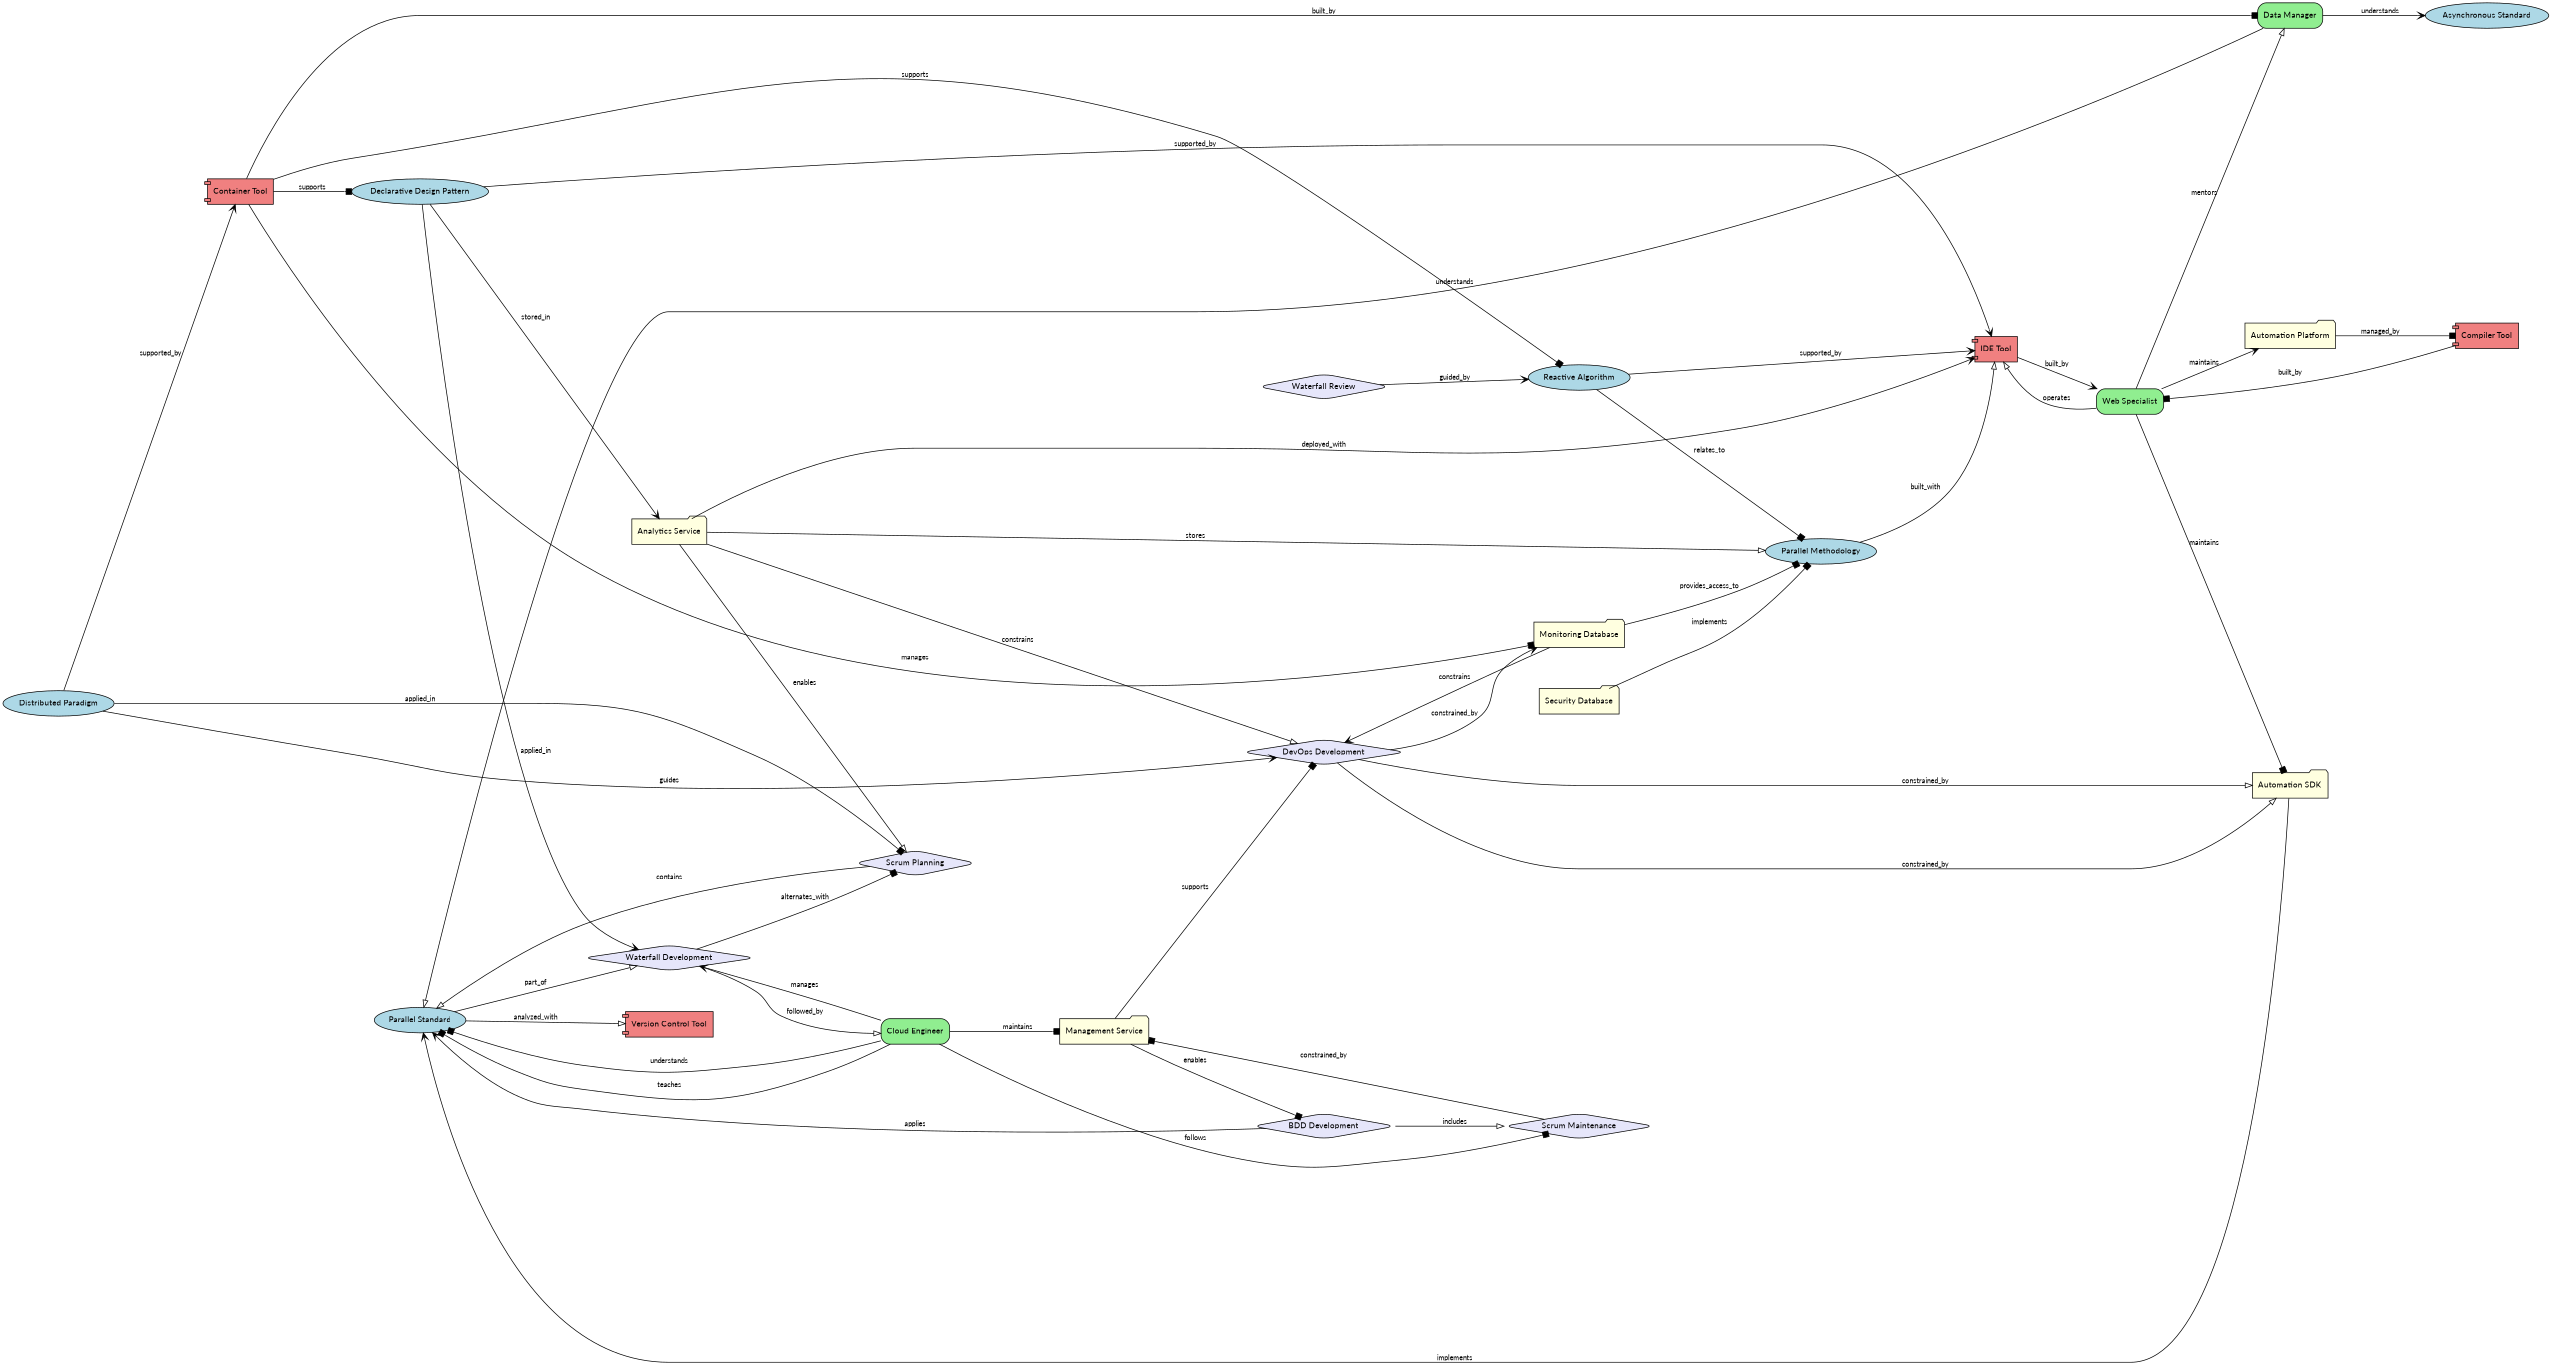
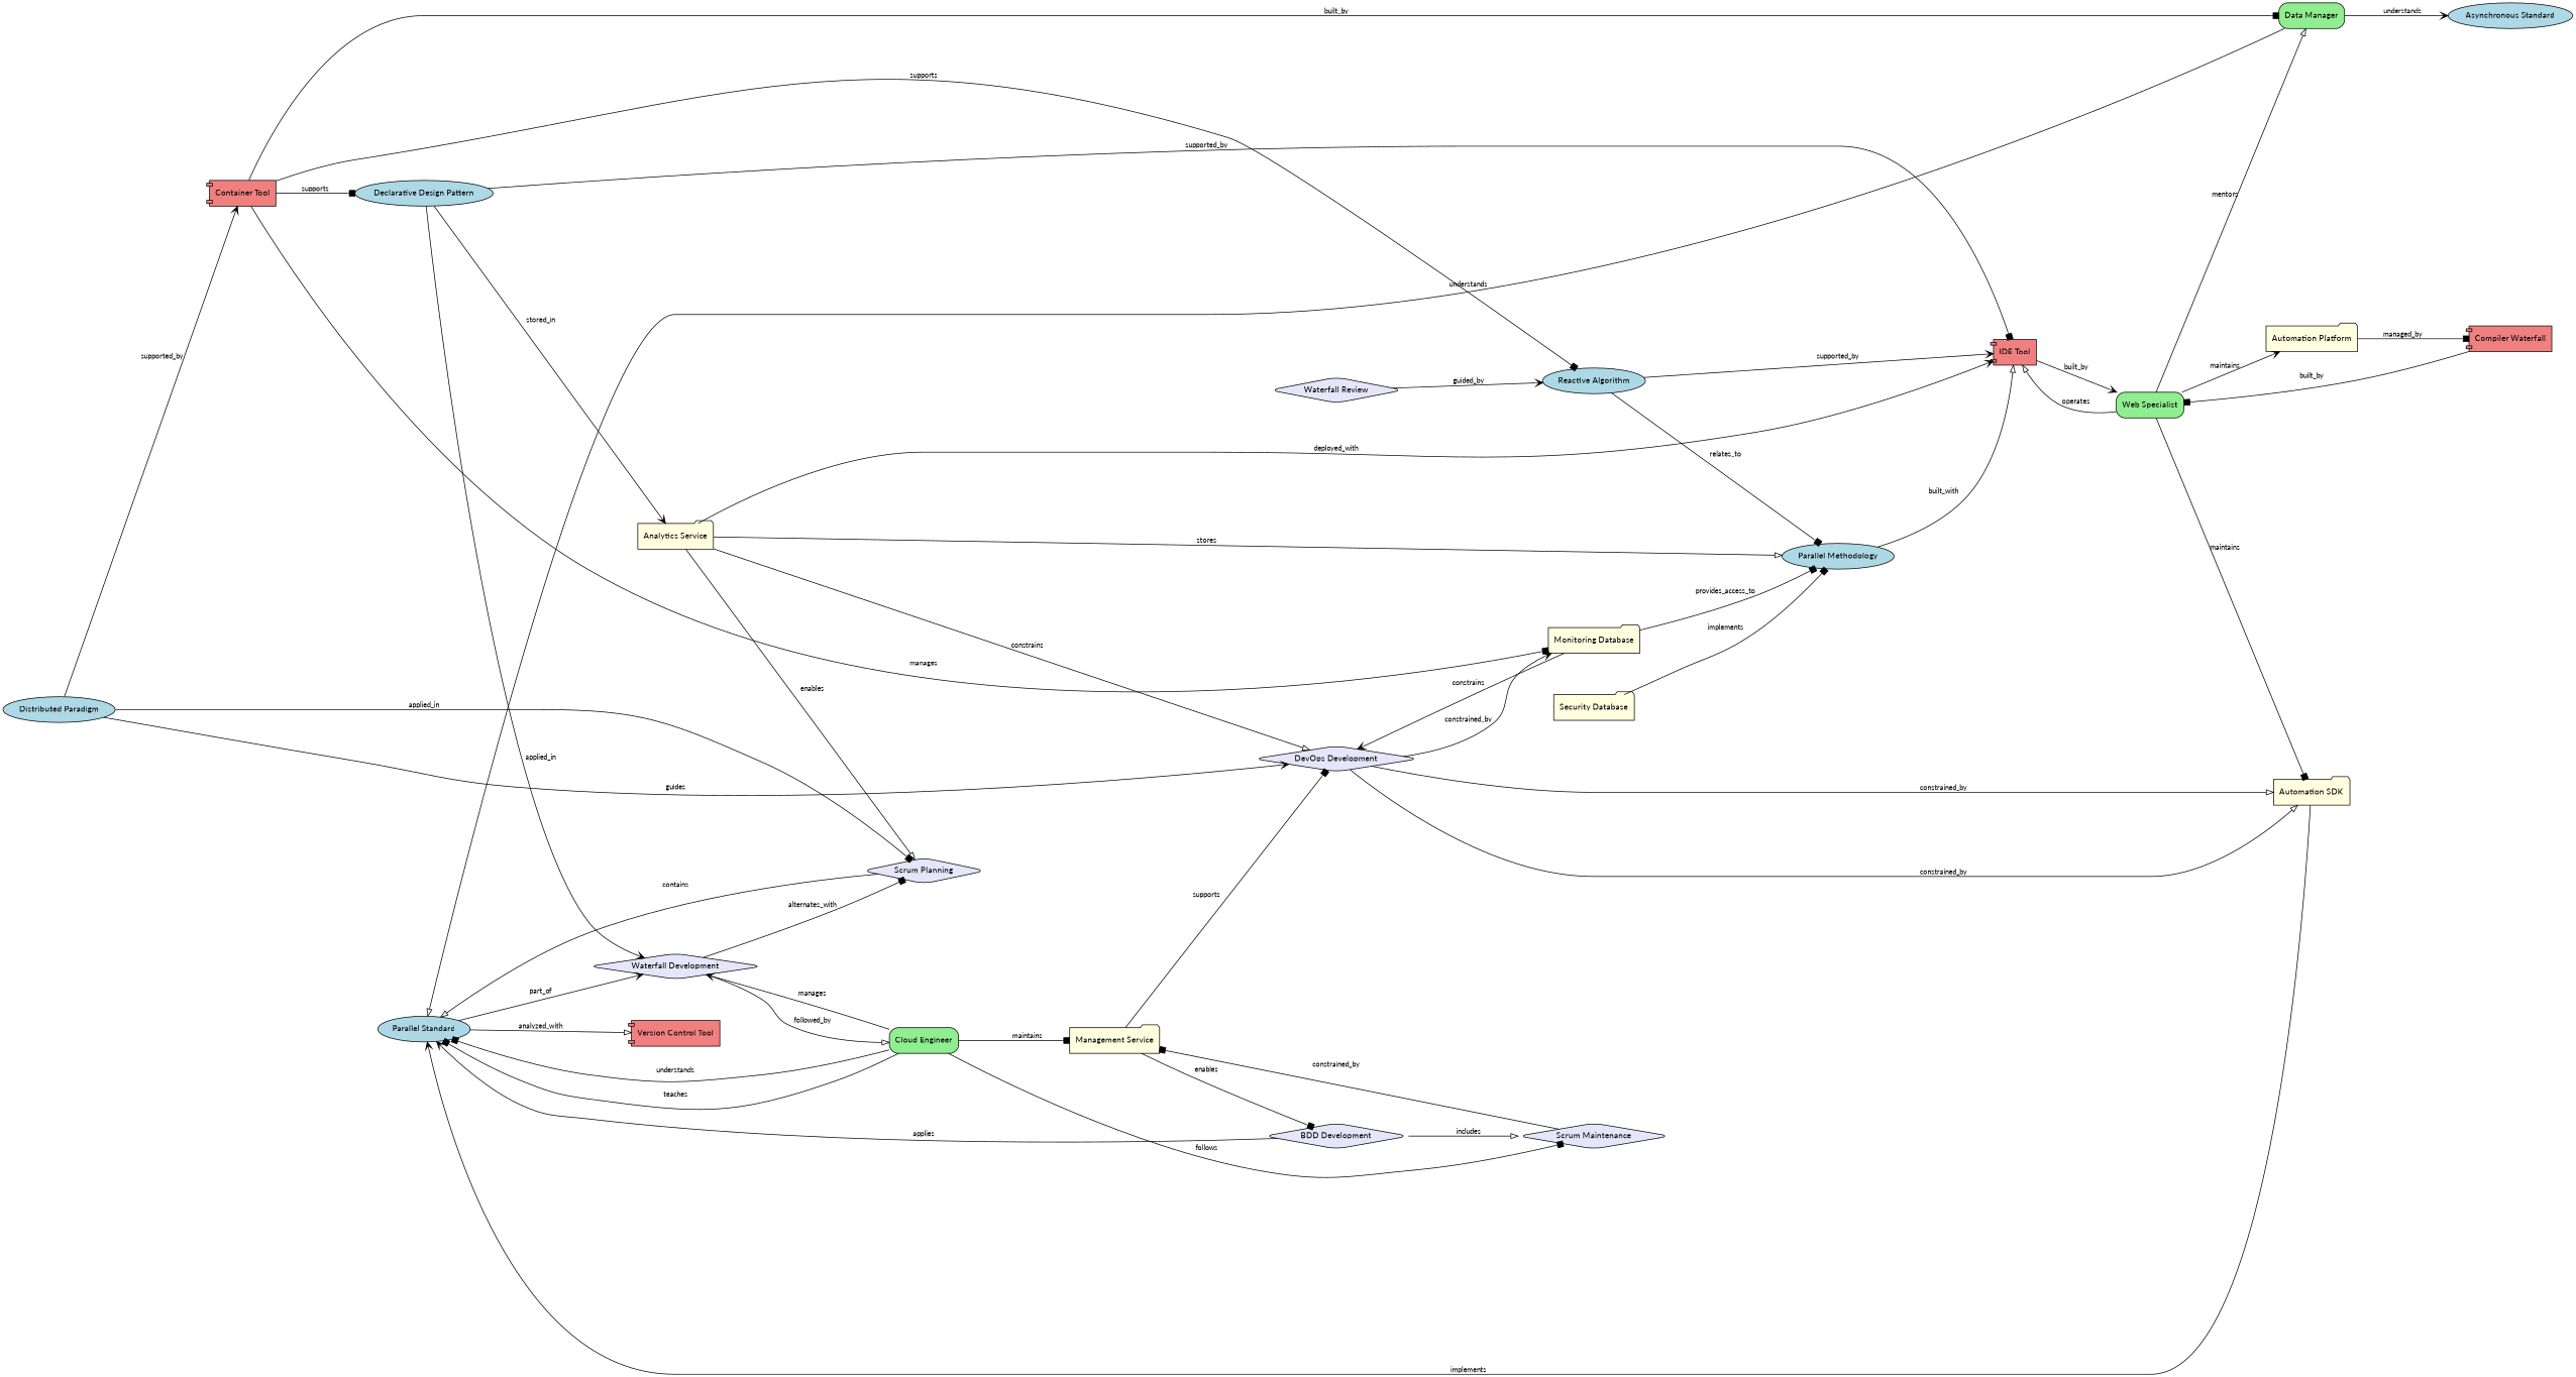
  digraph {
    fontname=Lato
    nodesep=0.8
    rankdir=LR
    ranksep=1.0
    splines=true
    node [fillcolor=lightblue fontname=Lato fontsize=12 shape=ellipse style="rounded,filled"]
    edge [arrowhead=box fontname=Lato fontsize=10 weight=5]
    n1 [label="Parallel Standard"]
    n2 [fillcolor=lightcoral label="Version Control Tool" shape=component]
    n3 [fillcolor=lavender label="Waterfall Development" shape=diamond]
    n4 [fillcolor=lavender label="Scrum Planning" shape=diamond]
    n5 [fillcolor=lightgreen label="Cloud Engineer" shape=box]
    n6 [fillcolor=lightgreen label="Web Specialist" shape=box]
    n7 [fillcolor=lightgreen label="Data Manager" shape=box]
    n8 [fillcolor=lightyellow label="Automation SDK" shape=folder]
    n9 [fillcolor=lightcoral label="IDE Tool" shape=component]
    n10 [fillcolor=lightyellow label="Automation Platform" shape=folder]
    n11 [label="Asynchronous Standard"]
-   n12 [fillcolor=lightcoral label="Compiler Tool" shape=component]
+   n12 [fillcolor=lightcoral label="Compiler Waterfall" shape=component]
    n13 [fillcolor=lightcoral label="Container Tool" shape=component]
    n14 [fillcolor=lightyellow label="Monitoring Database" shape=folder]
    n15 [label="Declarative Design Pattern"]
    n16 [label="Reactive Algorithm"]
    n17 [label="Parallel Methodology"]
    n18 [fillcolor=lavender label="DevOps Development" shape=diamond]
    n19 [fillcolor=lightyellow label="Analytics Service" shape=folder]
    n20 [fillcolor=lavender label="BDD Development" shape=diamond]
    n21 [fillcolor=lavender label="Scrum Maintenance" shape=diamond]
    n22 [fillcolor=lightyellow label="Management Service" shape=folder]
    n23 [fillcolor=lightyellow label="Security Database" shape=folder]
    n24 [label="Distributed Paradigm"]
    n25 [fillcolor=lavender label="Waterfall Review" shape=diamond]
    n1 -> n2 [arrowhead=onormal label=analyzed_with]
-   n1 -> n3 [arrowhead=onormal label=part_of]
+   n1 -> n3 [arrowhead=vee label=part_of]
    n3 -> n4 [label=alternates_with weight=10]
    n3 -> n5 [arrowhead=onormal label=followed_by weight=9]
    n4 -> n1 [arrowhead=onormal label=contains weight=10]
    n5 -> n1 [label=understands weight=10]
    n5 -> n1 [label=teaches weight=2]
    n5 -> n3 [arrowhead=vee label=manages]
    n5 -> n21 [label=follows]
    n5 -> n22 [label=maintains weight=7]
    n6 -> n7 [arrowhead=onormal label=mentors weight=1]
    n6 -> n8 [label=maintains weight=7]
    n6 -> n9 [arrowhead=onormal label=operates weight=8]
    n6 -> n10 [arrowhead=vee label=maintains weight=1]
    n7 -> n1 [arrowhead=onormal label=understands weight=7]
    n7 -> n11 [arrowhead=vee label=understands weight=4]
    n8 -> n1 [arrowhead=vee label=implements weight=8]
    n9 -> n6 [arrowhead=vee label=built_by weight=8]
    n10 -> n12 [label=managed_by weight=10]
    n12 -> n6 [label=built_by weight=8]
    n13 -> n7 [label=built_by weight=9]
    n13 -> n14 [label=manages]
    n13 -> n15 [label=supports weight=9]
    n13 -> n16 [label=supports weight=4]
    n14 -> n17 [label=provides_access_to weight=7]
    n14 -> n18 [arrowhead=vee label=constrains weight=8]
    n15 -> n3 [arrowhead=vee label=applied_in weight=10]
-   n15 -> n9 [arrowhead=vee label=supported_by weight=10]
+   n15 -> n9 [label=supported_by weight=10]
    n15 -> n19 [arrowhead=vee label=stored_in weight=3]
    n16 -> n9 [arrowhead=vee label=supported_by weight=9]
    n16 -> n17 [label=relates_to weight=9]
    n17 -> n9 [arrowhead=onormal label=built_with weight=3]
    n18 -> n8 [arrowhead=onormal label=constrained_by weight=7]
    n18 -> n8 [arrowhead=onormal label=constrained_by weight=2]
    n18 -> n14 [arrowhead=vee label=constrained_by]
    n19 -> n4 [arrowhead=onormal label=enables weight=8]
    n19 -> n9 [arrowhead=vee label=deployed_with]
    n19 -> n17 [arrowhead=onormal label=stores weight=6]
    n19 -> n18 [arrowhead=onormal label=constrains weight=4]
    n20 -> n1 [arrowhead=vee label=applies weight=2]
    n20 -> n21 [arrowhead=onormal label=includes weight=7]
    n21 -> n22 [label=constrained_by weight=8]
    n22 -> n18 [label=supports weight=3]
    n22 -> n20 [label=enables weight=2]
    n23 -> n17 [label=implements weight=10]
    n24 -> n4 [label=applied_in weight=9]
    n24 -> n13 [arrowhead=vee label=supported_by weight=3]
    n24 -> n18 [arrowhead=vee label=guides]
    n25 -> n16 [arrowhead=vee label=guided_by weight=9]
  }
